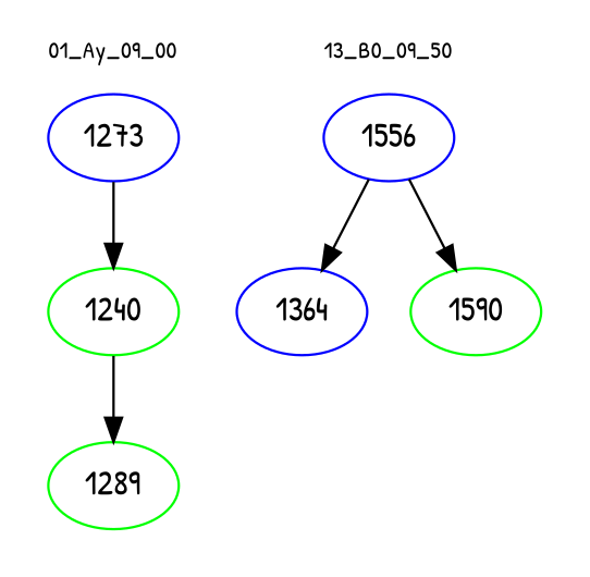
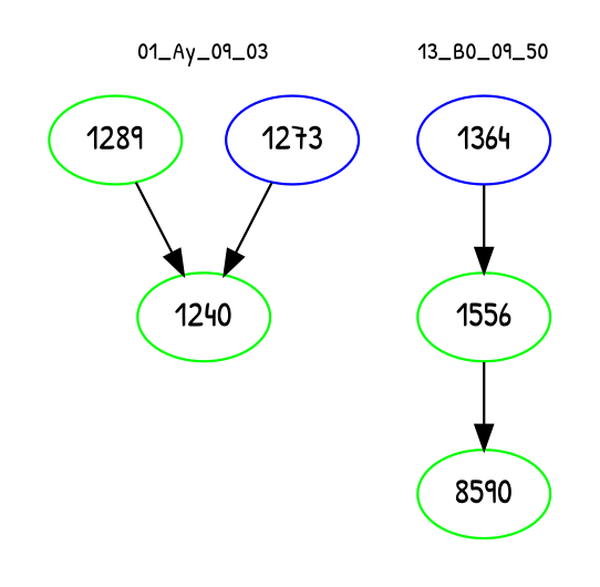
  digraph {
    fontname="Patrick Hand"
    node [color=green fontname="Patrick Hand"]
    edge [color=black fontname="Patrick Hand"]
    n1 [color=blue label=1273]
    n2 [label=1240]
    n3 [label=1289]
    n4 [color=blue label=1364]
-   n5 [color=blue label=1556]
-   n6 [label=1590]
+   n5 [label=1556]
+   n6 [label=8590]
    subgraph cluster_1 {
      color=white
      fontsize=10
-     label="01_Ay_09_00"
+     label="01_Ay_09_03"
      n1
      n2
      n3
    }
    subgraph cluster_2 {
      color=white
      fontsize=10
      label="13_B0_09_50"
      n4
      n5
      n6
    }
    n1 -> n2
-   n2 -> n3
-   n5 -> n4
+   n3 -> n2
+   n4 -> n5
    n5 -> n6
  }
